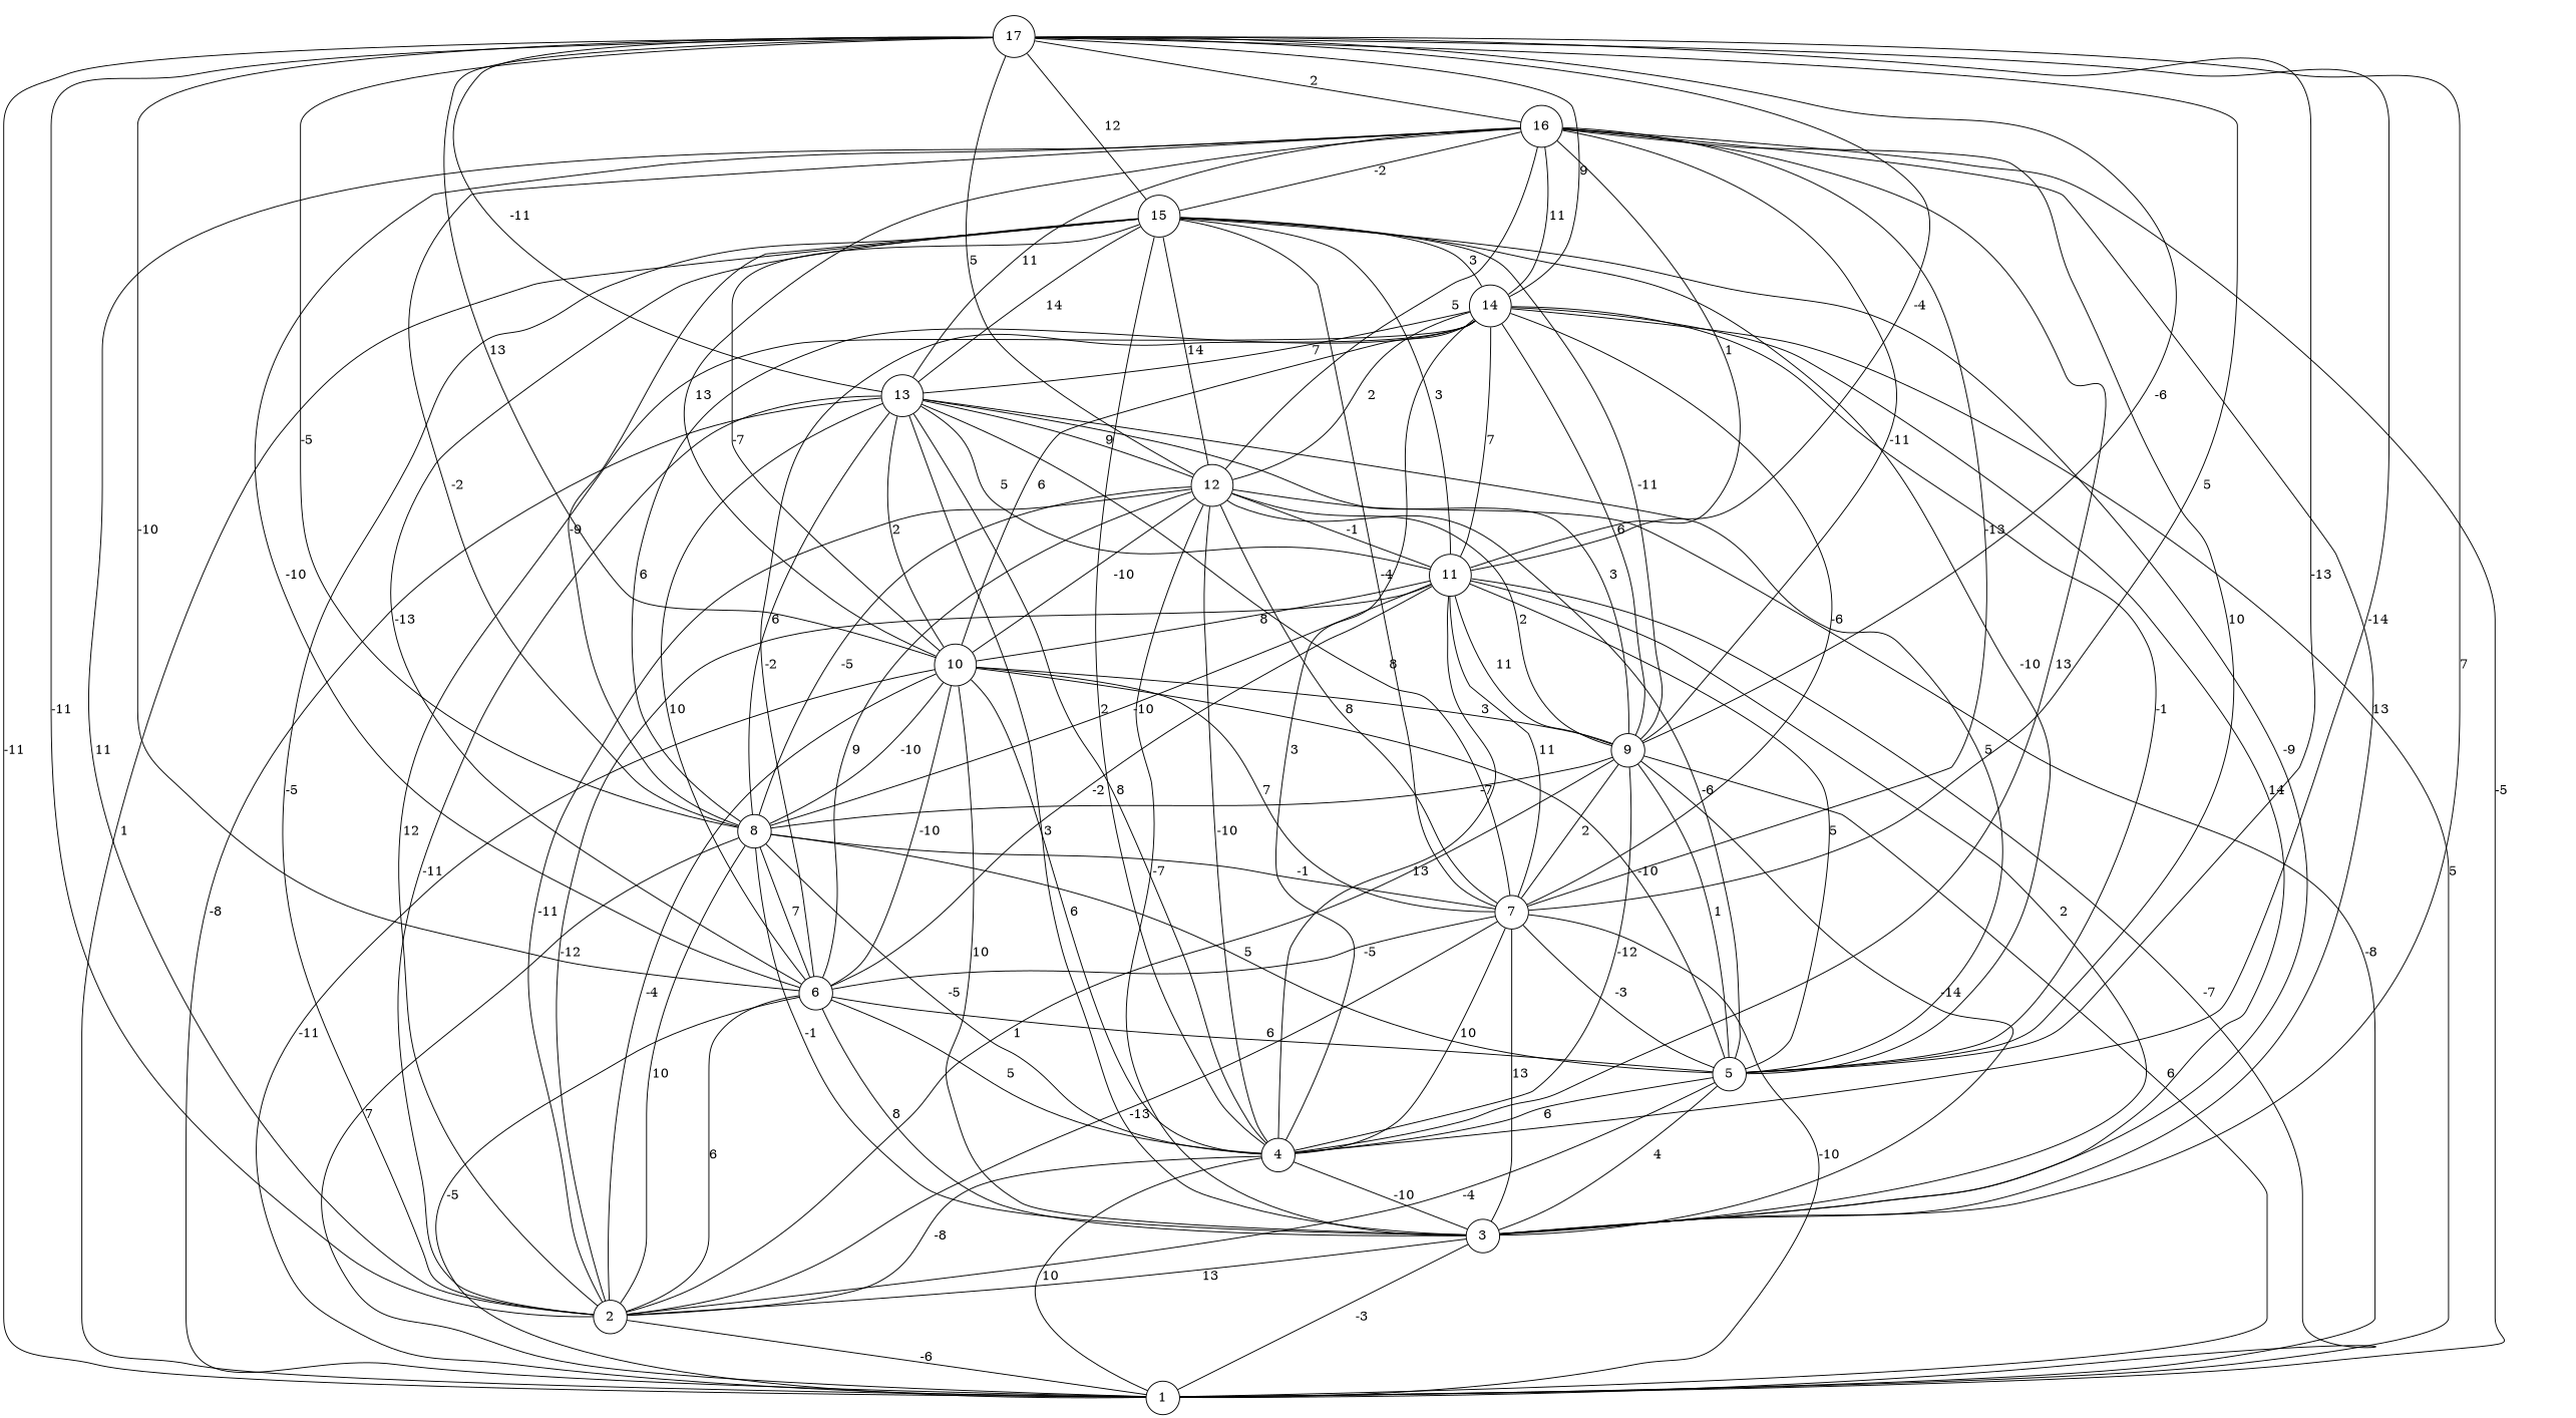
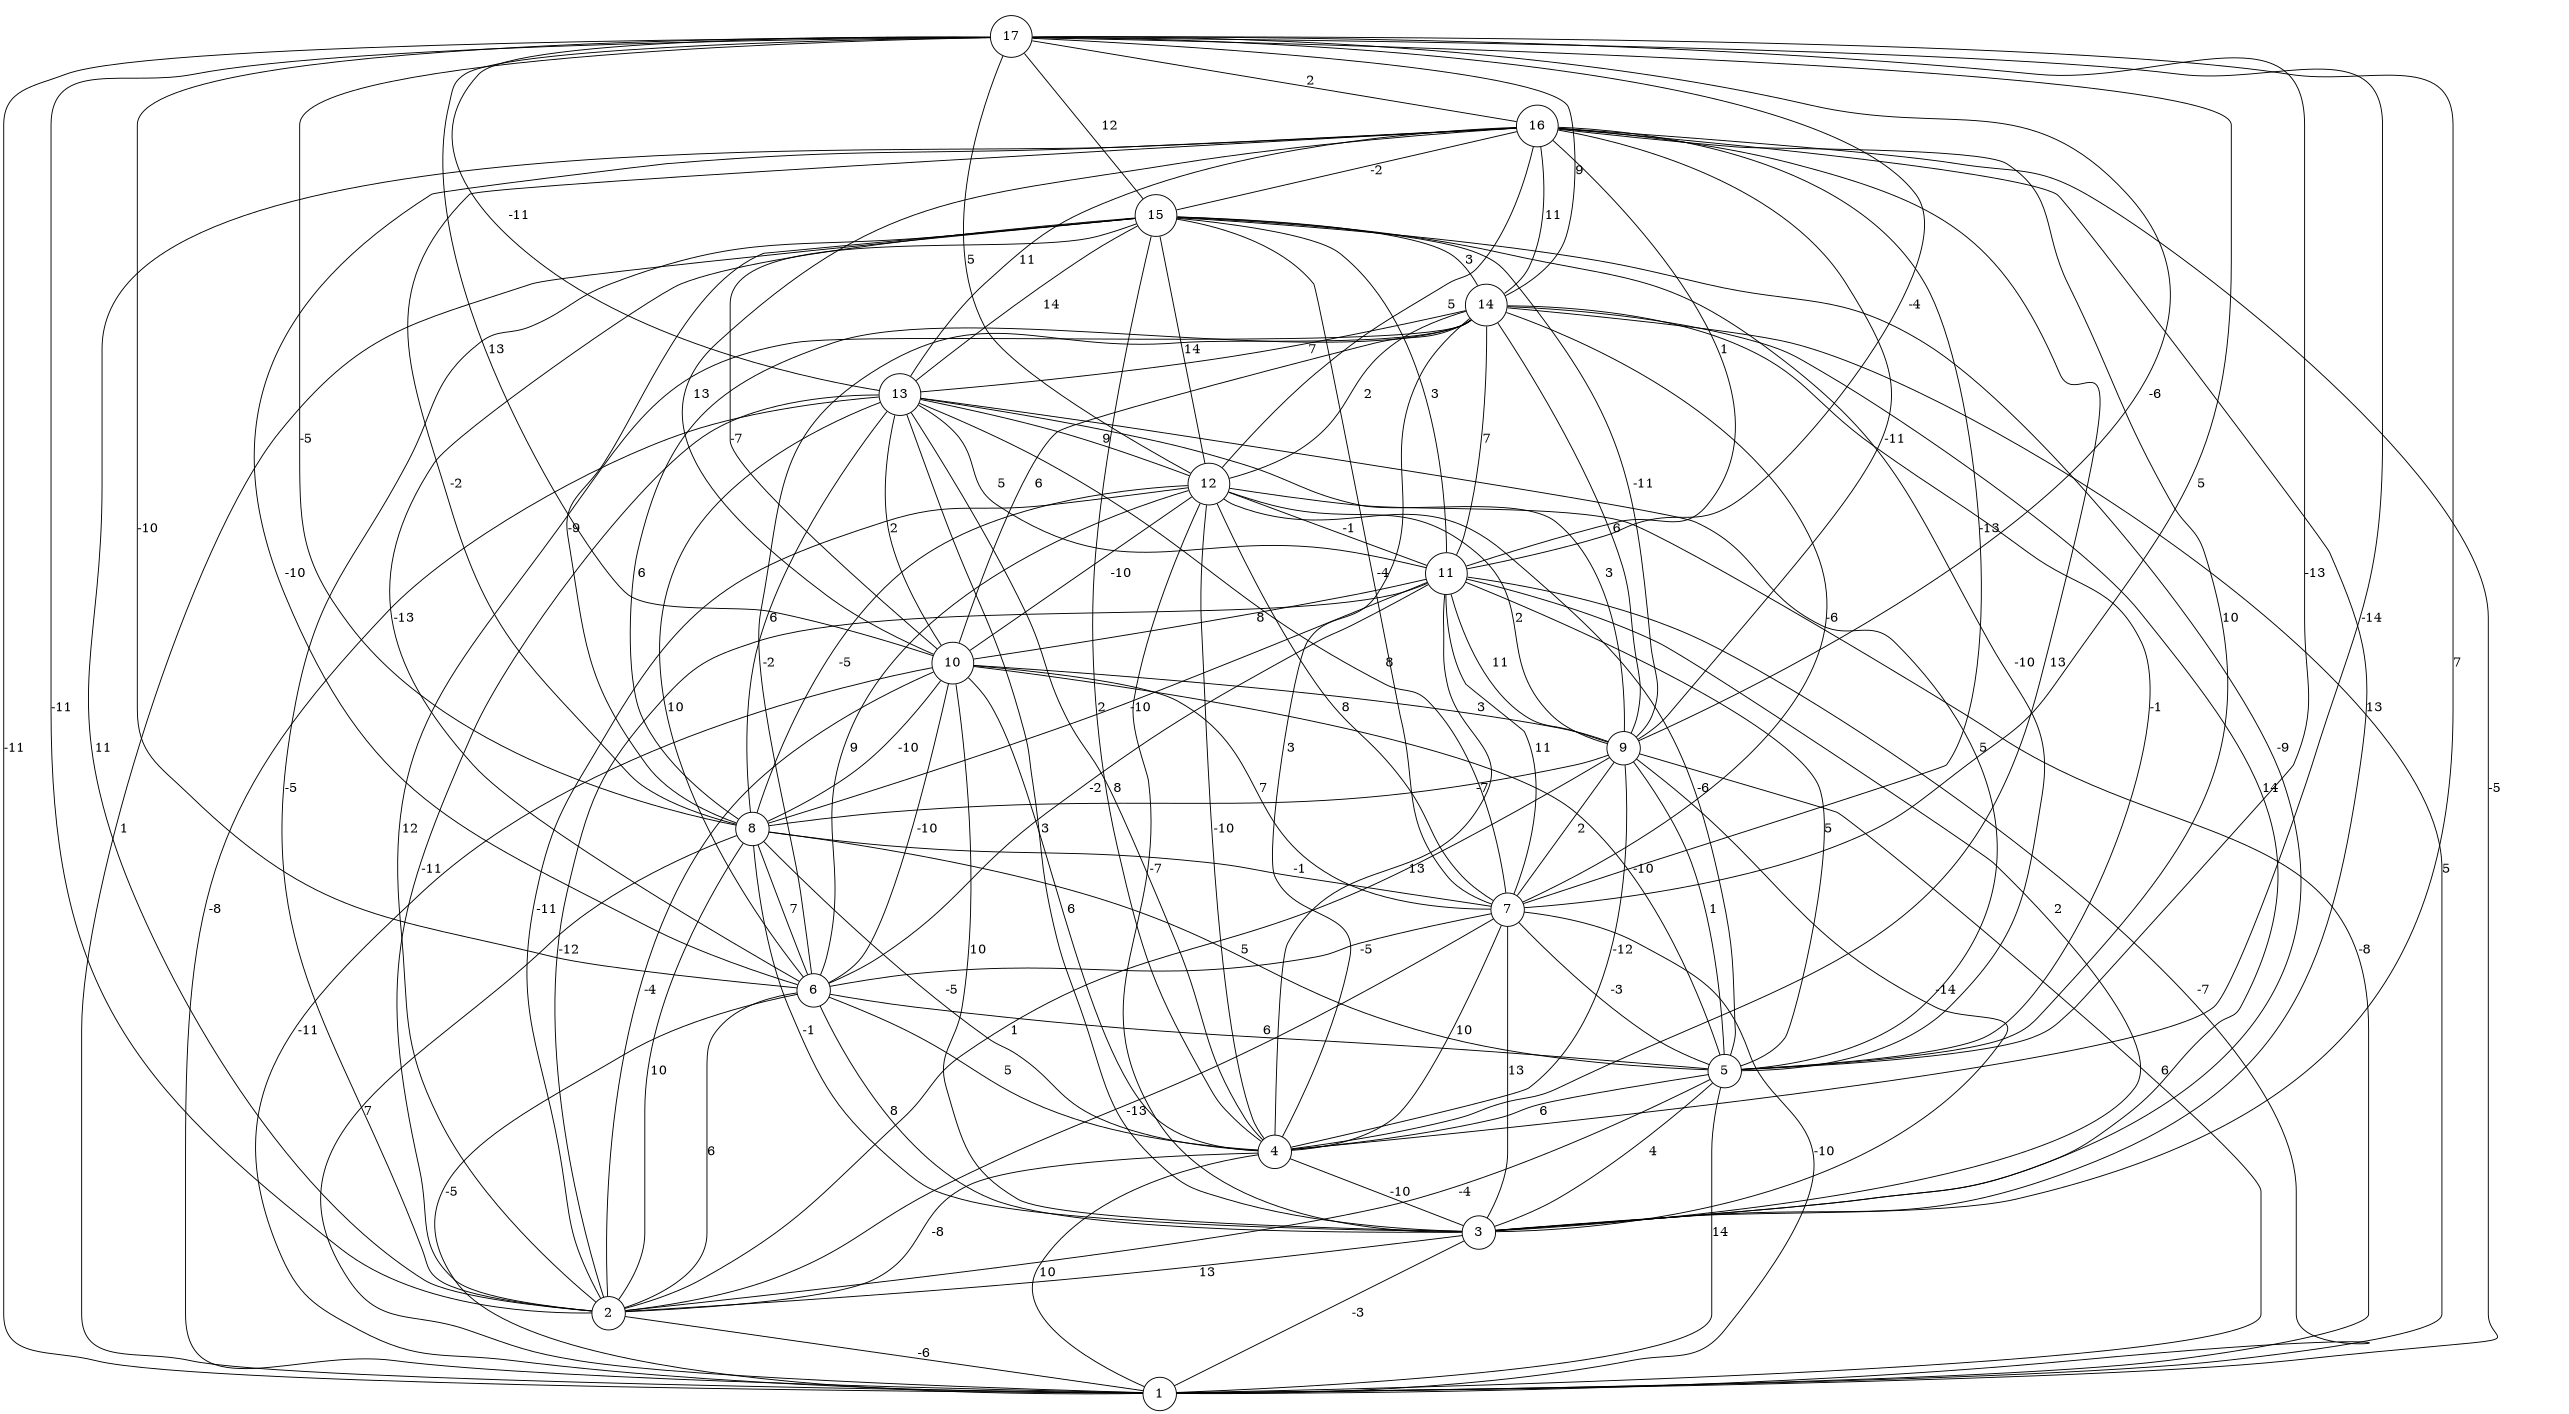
  graph {
    fontname="Helvetica,Arial,sans-serif"
    node [shape=circle]
    17
    1
    2
    3
    4
    5
    6
    7
    8
    9
    10
    11
    12
    13
    14
    15
    16
    17 -- 1 [label=-11]
    17 -- 2 [label=-11]
    17 -- 3 [label=7]
    17 -- 4 [label=-14]
    17 -- 5 [label=-13]
    17 -- 6 [label=-10]
    17 -- 7 [label=5]
    17 -- 8 [label=-5]
    17 -- 9 [label=-6]
    17 -- 10 [label=13]
    17 -- 11 [label=-4]
    17 -- 12 [label=5]
    17 -- 13 [label=-11]
    17 -- 14 [label=9]
    17 -- 15 [label=12]
    17 -- 16 [label=2]
    2 -- 1 [label=-6]
    3 -- 1 [label=-3]
    3 -- 2 [label=13]
    4 -- 1 [label=10]
    4 -- 2 [label=-8]
    4 -- 3 [label=-10]
+   5 -- 1 [label=14]
    5 -- 2 [label=-4]
    5 -- 3 [label=4]
    5 -- 4 [label=6]
    6 -- 1 [label=-5]
    6 -- 2 [label=6]
    6 -- 3 [label=8]
    6 -- 4 [label=5]
    6 -- 5 [label=6]
    7 -- 1 [label=-10]
    7 -- 2 [label=-13]
    7 -- 3 [label=13]
    7 -- 4 [label=10]
    7 -- 5 [label=-3]
    7 -- 6 [label=-5]
    8 -- 1 [label=7]
    8 -- 2 [label=10]
    8 -- 3 [label=-1]
    8 -- 4 [label=-5]
    8 -- 5 [label=5]
    8 -- 6 [label=7]
    8 -- 7 [label=-1]
    9 -- 1 [label=6]
    9 -- 2 [label=1]
    9 -- 3 [label=-14]
    9 -- 4 [label=-12]
    9 -- 5 [label=1]
    9 -- 7 [label=2]
    9 -- 8 [label=-7]
    10 -- 1 [label=-11]
    10 -- 2 [label=-4]
    10 -- 3 [label=10]
    10 -- 4 [label=6]
    10 -- 5 [label=-10]
    10 -- 6 [label=-10]
    10 -- 7 [label=7]
    10 -- 8 [label=-10]
    10 -- 9 [label=3]
    11 -- 1 [label=-7]
    11 -- 2 [label=-12]
    11 -- 3 [label=2]
    11 -- 4 [label=13]
    11 -- 5 [label=5]
    11 -- 6 [label=-2]
    11 -- 7 [label=11]
    11 -- 8 [label=-10]
    11 -- 9 [label=11]
    11 -- 10 [label=8]
    12 -- 1 [label=-8]
    12 -- 2 [label=-11]
    12 -- 3 [label=-7]
    12 -- 4 [label=-10]
    12 -- 5 [label=-6]
    12 -- 6 [label=9]
    12 -- 7 [label=8]
    12 -- 8 [label=-5]
    12 -- 9 [label=2]
    12 -- 10 [label=-10]
    12 -- 11 [label=-1]
    13 -- 1 [label=-8]
    13 -- 2 [label=-11]
    13 -- 3 [label=3]
    13 -- 4 [label=8]
    13 -- 5 [label=5]
    13 -- 6 [label=10]
    13 -- 7 [label=8]
    13 -- 8 [label=6]
    13 -- 9 [label=3]
    13 -- 10 [label=2]
    13 -- 11 [label=5]
    13 -- 12 [label=9]
    14 -- 1 [label=5]
    14 -- 2 [label=12]
    14 -- 3 [label=14]
    14 -- 4 [label=3]
    14 -- 5 [label=-1]
    14 -- 6 [label=-2]
    14 -- 7 [label=-6]
    14 -- 8 [label=6]
    14 -- 9 [label=6]
    14 -- 10 [label=6]
    14 -- 11 [label=7]
    14 -- 12 [label=2]
    14 -- 13 [label=7]
    15 -- 1 [label=1]
    15 -- 2 [label=-5]
    15 -- 3 [label=-9]
    15 -- 4 [label=2]
    15 -- 5 [label=-10]
    15 -- 6 [label=-13]
    15 -- 7 [label=-4]
    15 -- 8 [label=-9]
    15 -- 9 [label=-11]
    15 -- 10 [label=-7]
    15 -- 11 [label=3]
    15 -- 12 [label=14]
    15 -- 13 [label=14]
    15 -- 14 [label=3]
    16 -- 1 [label=-5]
    16 -- 2 [label=11]
    16 -- 3 [label=13]
    16 -- 4 [label=13]
    16 -- 5 [label=10]
    16 -- 6 [label=-10]
    16 -- 7 [label=-13]
    16 -- 8 [label=-2]
    16 -- 9 [label=-11]
    16 -- 10 [label=13]
    16 -- 11 [label=1]
    16 -- 12 [label=5]
    16 -- 13 [label=11]
    16 -- 14 [label=11]
    16 -- 15 [label=-2]
  }
